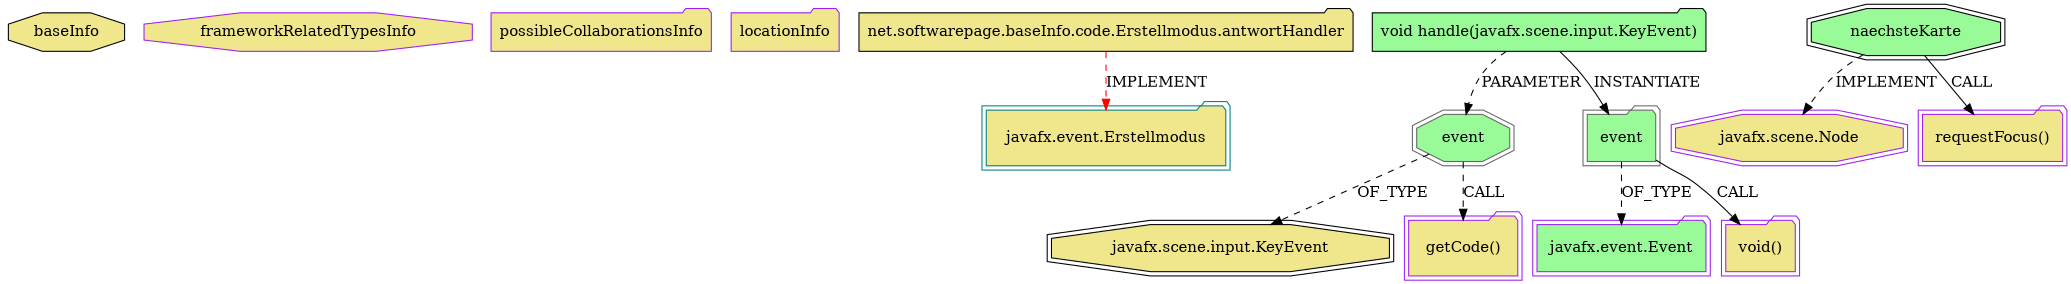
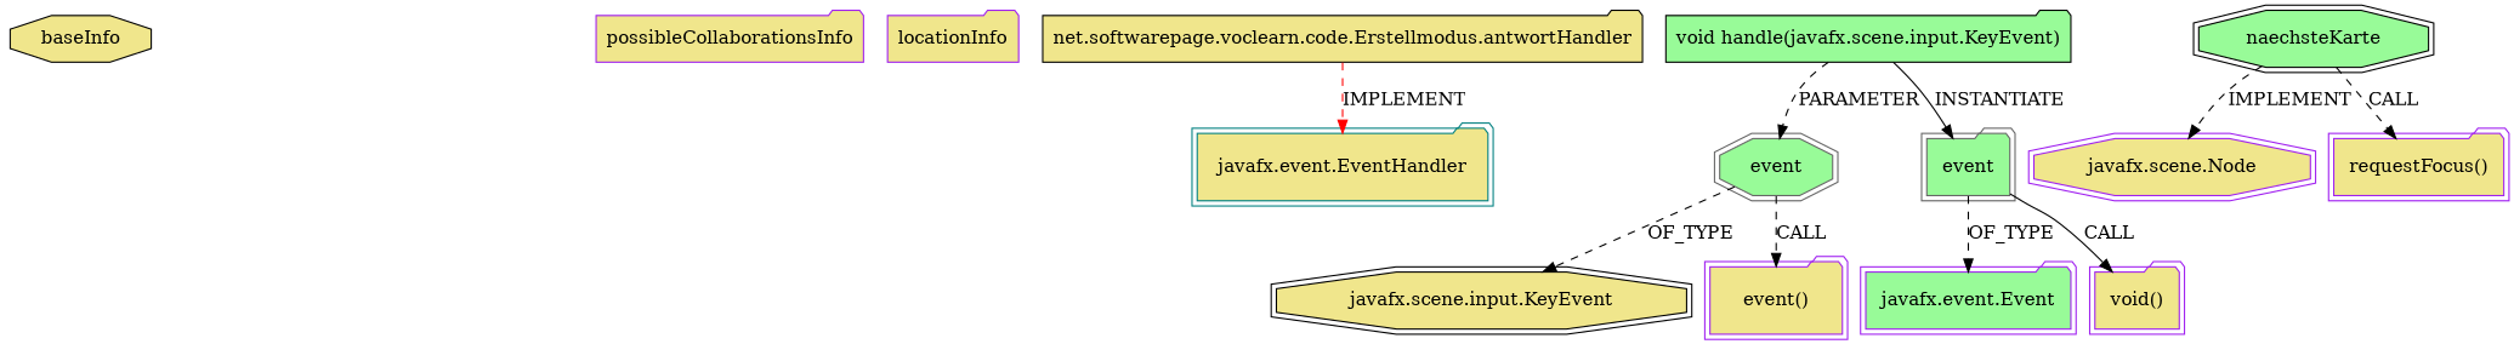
  digraph {
    node [color=purple fillcolor=khaki shape=folder style=filled isFrameworkType=true peripheries=2]
    edge [style=dashed]
    baseInfo [category=extension_graph color=black graphId=3583 isAnonymous=false possibleRelation=false shape=octagon isFrameworkType="" peripheries=""]
-   frameworkRelatedTypesInfo [0="javafx.event.EventHandler" shape=octagon isFrameworkType="" peripheries=""]
    possibleCollaborationsInfo [isFrameworkType="" peripheries=""]
    locationInfo [contextSignature=antwortHandler filePath="/mathiasj33-VocLearn/VocLearn-master/src/net/softwarepage/voclearn/code/Erstellmodus.java" graphId=3583 projectName="mathiasj33-VocLearn" isFrameworkType="" peripheries=""]
-   n5 [color=black isFrameworkType=false label="net.softwarepage.baseInfo.code.Erstellmodus.antwortHandler" vertexType=ROOT_CLIENT_CLASS_DECLARATION peripheries=""]
-   n6 [color=teal label="javafx.event.Erstellmodus" vertexType=FRAMEWORK_INTERFACE_TYPE]
+   n5 [color=black isFrameworkType=false label="net.softwarepage.voclearn.code.Erstellmodus.antwortHandler" vertexType=ROOT_CLIENT_CLASS_DECLARATION peripheries=""]
+   n6 [color=teal label="javafx.event.EventHandler" vertexType=FRAMEWORK_INTERFACE_TYPE]
    n7 [color=black fillcolor=palegreen isFrameworkType=false label="void handle(javafx.scene.input.KeyEvent)" vertexType=OVERRIDING_METHOD_DECLARATION peripheries=""]
    n8 [color=gray40 fillcolor=palegreen label=event shape=octagon vertexType=PARAMETER_DECLARATION]
    n9 [color=gray40 fillcolor=palegreen label=event vertexType=VARIABLE_EXPRESION]
    n10 [color=black label="javafx.scene.input.KeyEvent" shape=octagon vertexType=FRAMEWORK_CLASS_TYPE]
-   n11 [label="getCode()" vertexType=INSIDE_CALL]
+   n11 [label="event()" vertexType=INSIDE_CALL]
    n12 [color=black fillcolor=palegreen label=naechsteKarte shape=octagon vertexType=VARIABLE_EXPRESION]
    n13 [label="javafx.scene.Node" shape=octagon vertexType=FRAMEWORK_CLASS_TYPE]
    n14 [label="requestFocus()" vertexType=INSIDE_CALL]
    n15 [fillcolor=palegreen label="javafx.event.Event" vertexType=FRAMEWORK_CLASS_TYPE]
    n16 [label="void()" vertexType=INSIDE_CALL]
    n5 -> n6 [color=red label=IMPLEMENT]
    n7 -> n8 [label=PARAMETER]
    n7 -> n9 [label=INSTANTIATE style=solid]
    n8 -> n10 [label=OF_TYPE]
    n8 -> n11 [label=CALL]
    n9 -> n15 [label=OF_TYPE]
    n9 -> n16 [label=CALL style=solid]
    n12 -> n13 [label=IMPLEMENT]
-   n12 -> n14 [label=CALL style=solid]
+   n12 -> n14 [label=CALL]
  }
